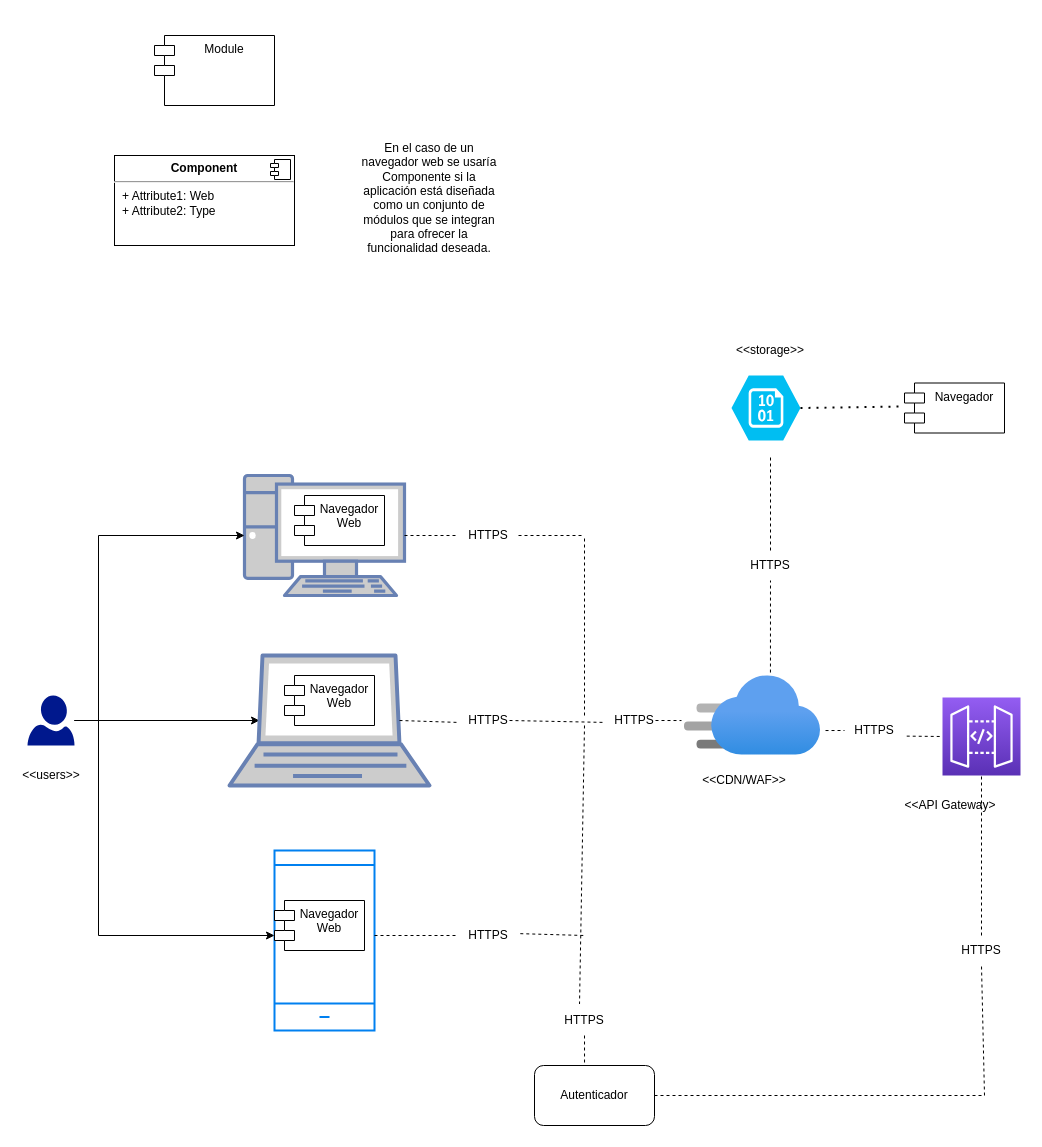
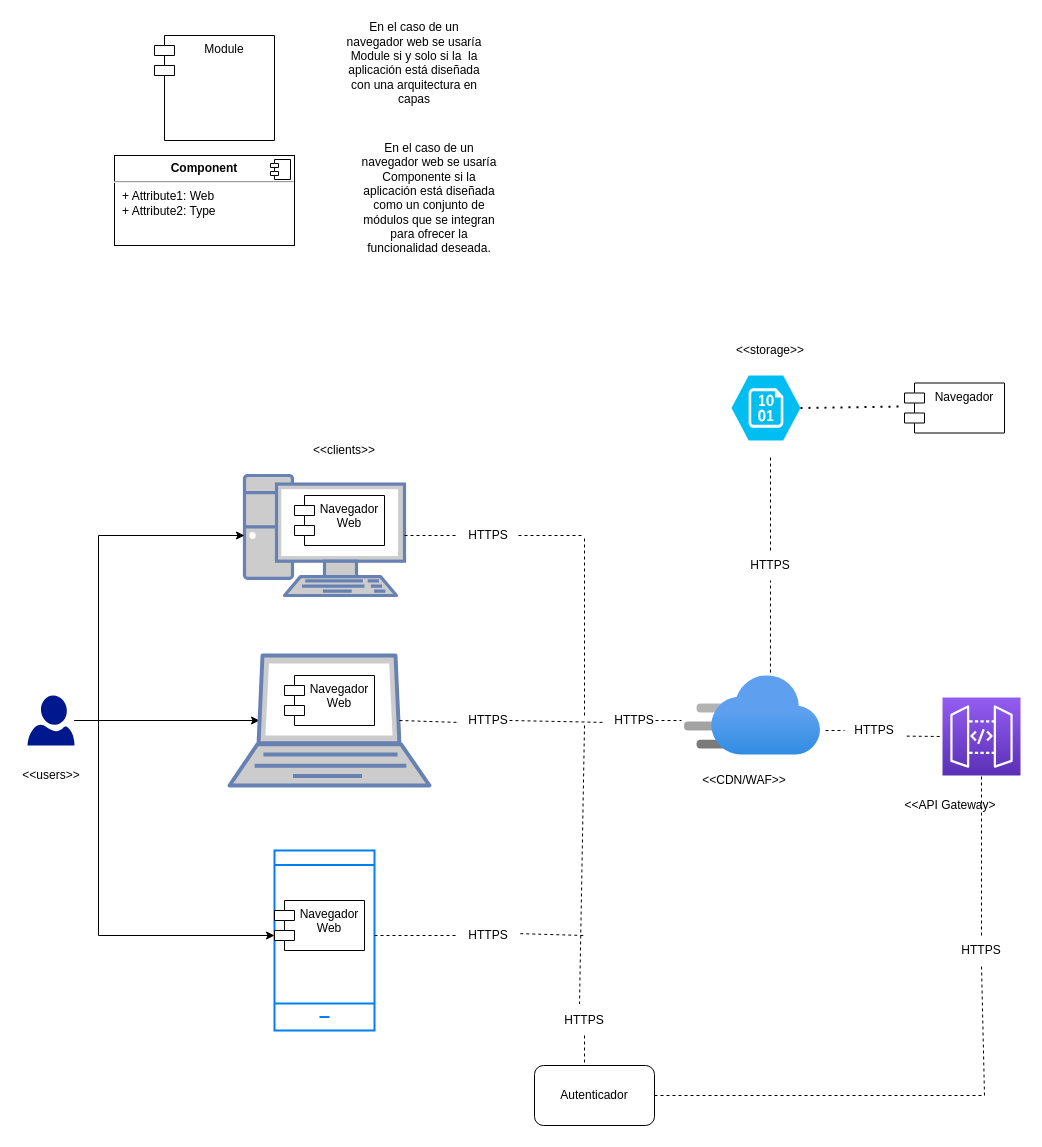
  <mxCell id="0" />
  <mxCell id="1" parent="0" />
  <mxCell id="2" value="" style="fontColor=#0066CC;verticalAlign=top;verticalLabelPosition=bottom;labelPosition=center;align=center;html=1;outlineConnect=0;fillColor=#CCCCCC;strokeColor=#6881B3;gradientColor=none;gradientDirection=north;strokeWidth=2;shape=mxgraph.networks.pc;" vertex="1" parent="1"><mxGeometry x="244" y="475" width="160" height="120" as="geometry" /></mxCell>
  <mxCell id="3" value="" style="html=1;verticalLabelPosition=bottom;align=center;labelBackgroundColor=#ffffff;verticalAlign=top;strokeWidth=2;strokeColor=#0080F0;shadow=0;dashed=0;shape=mxgraph.ios7.icons.smartphone;" vertex="1" parent="1"><mxGeometry x="274" y="850" width="100" height="180" as="geometry" /></mxCell>
  <mxCell id="4" value="Navegador&lt;br&gt;Web" style="shape=module;align=left;spacingLeft=20;align=center;verticalAlign=top;whiteSpace=wrap;html=1;" vertex="1" parent="1"><mxGeometry x="294" y="495" width="90" height="50" as="geometry" /></mxCell>
- <mxCell id="5" value="Module" style="shape=module;align=left;spacingLeft=20;align=center;verticalAlign=top;whiteSpace=wrap;html=1;" vertex="1" parent="1"><mxGeometry x="154" y="35" width="120" height="70" as="geometry" /></mxCell>
+ <mxCell id="5" value="Module" style="shape=module;align=left;spacingLeft=20;align=center;verticalAlign=top;whiteSpace=wrap;html=1;" vertex="1" parent="1"><mxGeometry x="154" y="35" width="120" height="105" as="geometry" /></mxCell>
  <mxCell id="6" value="&lt;p style=&quot;margin:0px;margin-top:6px;text-align:center;&quot;&gt;&lt;b&gt;Component&lt;/b&gt;&lt;/p&gt;&lt;hr/&gt;&lt;p style=&quot;margin:0px;margin-left:8px;&quot;&gt;+ Attribute1: Web&lt;br/&gt;+ Attribute2: Type&lt;/p&gt;" style="align=left;overflow=fill;html=1;dropTarget=0;whiteSpace=wrap;" vertex="1" parent="1"><mxGeometry x="114" y="155" width="180" height="90" as="geometry" /></mxCell>
  <mxCell id="7" value="" style="shape=component;jettyWidth=8;jettyHeight=4;" vertex="1" parent="6"><mxGeometry x="1" width="20" height="20" relative="1" as="geometry"><mxPoint x="-24" y="4" as="offset" /></mxGeometry></mxCell>
+ <mxCell id="8" value="En el caso de un navegador web se usaría Module si y solo si la&amp;nbsp; la aplicación está diseñada con una arquitectura en capas&lt;br&gt;&amp;nbsp;" style="text;html=1;strokeColor=none;fillColor=none;align=center;verticalAlign=middle;whiteSpace=wrap;rounded=0;" vertex="1" parent="1"><mxGeometry x="344" y="20" width="140" height="100" as="geometry" /></mxCell>
  <mxCell id="9" value="En el caso de un navegador web se usaría Componente&amp;nbsp;si la aplicación está diseñada como un conjunto de módulos que se integran para ofrecer la funcionalidad deseada.&lt;br&gt;&amp;nbsp;" style="text;html=1;strokeColor=none;fillColor=none;align=center;verticalAlign=middle;whiteSpace=wrap;rounded=0;" vertex="1" parent="1"><mxGeometry x="359" y="155" width="140" height="100" as="geometry" /></mxCell>
  <mxCell id="10" value="Navegador Web" style="shape=module;align=left;spacingLeft=20;align=center;verticalAlign=top;whiteSpace=wrap;html=1;" vertex="1" parent="1"><mxGeometry x="274" y="900" width="90" height="50" as="geometry" /></mxCell>
  <mxCell id="11" style="edgeStyle=orthogonalEdgeStyle;rounded=0;orthogonalLoop=1;jettySize=auto;html=1;entryX=0.15;entryY=0.5;entryDx=0;entryDy=0;entryPerimeter=0;" edge="1" parent="1" source="14" target="16"><mxGeometry relative="1" as="geometry"><Array as="points"><mxPoint x="98" y="720" /></Array></mxGeometry></mxCell>
  <mxCell id="12" style="edgeStyle=orthogonalEdgeStyle;rounded=0;orthogonalLoop=1;jettySize=auto;html=1;entryX=0;entryY=0.5;entryDx=0;entryDy=0;entryPerimeter=0;" edge="1" parent="1" source="14" target="2"><mxGeometry relative="1" as="geometry"><Array as="points"><mxPoint x="98" y="535" /></Array></mxGeometry></mxCell>
  <mxCell id="13" style="edgeStyle=orthogonalEdgeStyle;rounded=0;orthogonalLoop=1;jettySize=auto;html=1;entryX=0;entryY=0;entryDx=0;entryDy=35;entryPerimeter=0;" edge="1" parent="1" source="14" target="10"><mxGeometry relative="1" as="geometry"><Array as="points"><mxPoint x="98" y="935" /></Array></mxGeometry></mxCell>
  <mxCell id="14" value="" style="sketch=0;aspect=fixed;pointerEvents=1;shadow=0;dashed=0;html=1;strokeColor=none;labelPosition=center;verticalLabelPosition=bottom;verticalAlign=top;align=center;fillColor=#00188D;shape=mxgraph.azure.user" vertex="1" parent="1"><mxGeometry x="27" y="695" width="47" height="50" as="geometry" /></mxCell>
  <mxCell id="15" value="&amp;lt;&amp;lt;users&amp;gt;&amp;gt;" style="text;html=1;strokeColor=none;fillColor=none;align=center;verticalAlign=middle;whiteSpace=wrap;rounded=0;" vertex="1" parent="1"><mxGeometry x="20.5" y="760" width="60" height="30" as="geometry" /></mxCell>
  <mxCell id="16" value="" style="fontColor=#0066CC;verticalAlign=top;verticalLabelPosition=bottom;labelPosition=center;align=center;html=1;outlineConnect=0;fillColor=#CCCCCC;strokeColor=#6881B3;gradientColor=none;gradientDirection=north;strokeWidth=2;shape=mxgraph.networks.laptop;" vertex="1" parent="1"><mxGeometry x="229" y="655" width="200" height="130" as="geometry" /></mxCell>
  <mxCell id="17" value="Navegador&lt;br&gt;Web" style="shape=module;align=left;spacingLeft=20;align=center;verticalAlign=top;whiteSpace=wrap;html=1;" vertex="1" parent="1"><mxGeometry x="284" y="675" width="90" height="50" as="geometry" /></mxCell>
+ <mxCell id="18" value="&amp;lt;&amp;lt;clients&amp;gt;&amp;gt;" style="text;html=1;strokeColor=none;fillColor=none;align=center;verticalAlign=middle;whiteSpace=wrap;rounded=0;" vertex="1" parent="1"><mxGeometry x="314" y="435" width="60" height="30" as="geometry" /></mxCell>
  <mxCell id="19" value="" style="image;aspect=fixed;html=1;points=[];align=center;fontSize=12;image=img/lib/azure2/networking/CDN_Profiles.svg;" vertex="1" parent="1"><mxGeometry x="684" y="675" width="136" height="80" as="geometry" /></mxCell>
  <mxCell id="20" value="" style="endArrow=none;dashed=1;html=1;rounded=0;exitX=1;exitY=0.5;exitDx=0;exitDy=0;exitPerimeter=0;" edge="1" parent="1" source="26"><mxGeometry width="50" height="50" relative="1" as="geometry"><mxPoint x="574" y="615" as="sourcePoint" /><mxPoint x="584" y="535" as="targetPoint" /></mxGeometry></mxCell>
  <mxCell id="21" value="" style="endArrow=none;dashed=1;html=1;rounded=0;" edge="1" parent="1"><mxGeometry width="50" height="50" relative="1" as="geometry"><mxPoint x="584" y="715" as="sourcePoint" /><mxPoint x="584" y="535" as="targetPoint" /></mxGeometry></mxCell>
  <mxCell id="22" value="" style="endArrow=none;dashed=1;html=1;rounded=0;exitX=0.85;exitY=0.5;exitDx=0;exitDy=0;exitPerimeter=0;entryX=-0.022;entryY=0.563;entryDx=0;entryDy=0;entryPerimeter=0;" edge="1" parent="1" source="36" target="19"><mxGeometry width="50" height="50" relative="1" as="geometry"><mxPoint x="594" y="755" as="sourcePoint" /><mxPoint x="624" y="720" as="targetPoint" /></mxGeometry></mxCell>
  <mxCell id="23" value="" style="endArrow=none;dashed=1;html=1;rounded=0;exitX=1.03;exitY=0.439;exitDx=0;exitDy=0;exitPerimeter=0;" edge="1" parent="1" source="30"><mxGeometry width="50" height="50" relative="1" as="geometry"><mxPoint x="409" y="730" as="sourcePoint" /><mxPoint x="584" y="935" as="targetPoint" /></mxGeometry></mxCell>
  <mxCell id="24" value="" style="endArrow=none;dashed=1;html=1;rounded=0;entryX=0.417;entryY=-0.05;entryDx=0;entryDy=0;entryPerimeter=0;" edge="1" parent="1" source="42" target="39"><mxGeometry width="50" height="50" relative="1" as="geometry"><mxPoint x="584" y="725" as="sourcePoint" /><mxPoint x="584" y="1115" as="targetPoint" /></mxGeometry></mxCell>
  <mxCell id="25" value="" style="endArrow=none;dashed=1;html=1;rounded=0;exitX=1;exitY=0.5;exitDx=0;exitDy=0;exitPerimeter=0;" edge="1" parent="1" source="2" target="26"><mxGeometry width="50" height="50" relative="1" as="geometry"><mxPoint x="404" y="535" as="sourcePoint" /><mxPoint x="584" y="535" as="targetPoint" /></mxGeometry></mxCell>
  <mxCell id="26" value="HTTPS" style="text;html=1;strokeColor=none;fillColor=none;align=center;verticalAlign=middle;whiteSpace=wrap;rounded=0;" vertex="1" parent="1"><mxGeometry x="458" y="520" width="60" height="30" as="geometry" /></mxCell>
  <mxCell id="27" value="" style="endArrow=none;dashed=1;html=1;rounded=0;exitX=0.85;exitY=0.5;exitDx=0;exitDy=0;exitPerimeter=0;entryX=-0.022;entryY=0.563;entryDx=0;entryDy=0;entryPerimeter=0;" edge="1" parent="1" source="16" target="28"><mxGeometry width="50" height="50" relative="1" as="geometry"><mxPoint x="399" y="720" as="sourcePoint" /><mxPoint x="631" y="720" as="targetPoint" /></mxGeometry></mxCell>
  <mxCell id="28" value="HTTPS" style="text;html=1;strokeColor=none;fillColor=none;align=center;verticalAlign=middle;whiteSpace=wrap;rounded=0;" vertex="1" parent="1"><mxGeometry x="458" y="705" width="60" height="30" as="geometry" /></mxCell>
  <mxCell id="29" value="" style="endArrow=none;dashed=1;html=1;rounded=0;" edge="1" parent="1" target="30"><mxGeometry width="50" height="50" relative="1" as="geometry"><mxPoint x="374" y="935" as="sourcePoint" /><mxPoint x="584" y="929" as="targetPoint" /></mxGeometry></mxCell>
  <mxCell id="30" value="HTTPS" style="text;html=1;strokeColor=none;fillColor=none;align=center;verticalAlign=middle;whiteSpace=wrap;rounded=0;" vertex="1" parent="1"><mxGeometry x="458" y="920" width="60" height="30" as="geometry" /></mxCell>
  <mxCell id="31" value="&amp;lt;&amp;lt;CDN/WAF&amp;gt;&amp;gt;" style="text;html=1;strokeColor=none;fillColor=none;align=center;verticalAlign=middle;whiteSpace=wrap;rounded=0;" vertex="1" parent="1"><mxGeometry x="714" y="765" width="60" height="30" as="geometry" /></mxCell>
  <mxCell id="32" value="" style="sketch=0;points=[[0,0,0],[0.25,0,0],[0.5,0,0],[0.75,0,0],[1,0,0],[0,1,0],[0.25,1,0],[0.5,1,0],[0.75,1,0],[1,1,0],[0,0.25,0],[0,0.5,0],[0,0.75,0],[1,0.25,0],[1,0.5,0],[1,0.75,0]];outlineConnect=0;fontColor=#232F3E;gradientColor=#945DF2;gradientDirection=north;fillColor=#5A30B5;strokeColor=#ffffff;dashed=0;verticalLabelPosition=bottom;verticalAlign=top;align=center;html=1;fontSize=12;fontStyle=0;aspect=fixed;shape=mxgraph.aws4.resourceIcon;resIcon=mxgraph.aws4.api_gateway;" vertex="1" parent="1"><mxGeometry x="942" y="697" width="78" height="78" as="geometry" /></mxCell>
  <mxCell id="33" value="&amp;lt;&amp;lt;API Gateway&amp;gt;" style="text;html=1;strokeColor=none;fillColor=none;align=center;verticalAlign=middle;whiteSpace=wrap;rounded=0;" vertex="1" parent="1"><mxGeometry x="900" y="790" width="100" height="30" as="geometry" /></mxCell>
  <mxCell id="34" value="" style="endArrow=none;dashed=1;html=1;rounded=0;exitX=1.037;exitY=0.688;exitDx=0;exitDy=0;exitPerimeter=0;entryX=0;entryY=0.5;entryDx=0;entryDy=0;entryPerimeter=0;" edge="1" parent="1" source="38" target="32"><mxGeometry width="50" height="50" relative="1" as="geometry"><mxPoint x="519" y="730" as="sourcePoint" /><mxPoint x="671" y="730" as="targetPoint" /></mxGeometry></mxCell>
  <mxCell id="35" value="" style="endArrow=none;dashed=1;html=1;rounded=0;exitX=0.85;exitY=0.5;exitDx=0;exitDy=0;exitPerimeter=0;entryX=-0.022;entryY=0.563;entryDx=0;entryDy=0;entryPerimeter=0;" edge="1" parent="1" source="28" target="36"><mxGeometry width="50" height="50" relative="1" as="geometry"><mxPoint x="509" y="720" as="sourcePoint" /><mxPoint x="661" y="720" as="targetPoint" /></mxGeometry></mxCell>
  <mxCell id="36" value="HTTPS" style="text;html=1;strokeColor=none;fillColor=none;align=center;verticalAlign=middle;whiteSpace=wrap;rounded=0;" vertex="1" parent="1"><mxGeometry x="604" y="705" width="60" height="30" as="geometry" /></mxCell>
  <mxCell id="37" value="" style="endArrow=none;dashed=1;html=1;rounded=0;exitX=1.037;exitY=0.688;exitDx=0;exitDy=0;exitPerimeter=0;entryX=0;entryY=0.5;entryDx=0;entryDy=0;entryPerimeter=0;" edge="1" parent="1" source="19" target="38"><mxGeometry width="50" height="50" relative="1" as="geometry"><mxPoint x="825" y="730" as="sourcePoint" /><mxPoint x="931" y="726" as="targetPoint" /></mxGeometry></mxCell>
  <mxCell id="38" value="HTTPS" style="text;html=1;strokeColor=none;fillColor=none;align=center;verticalAlign=middle;whiteSpace=wrap;rounded=0;" vertex="1" parent="1"><mxGeometry x="844" y="715" width="60" height="30" as="geometry" /></mxCell>
  <mxCell id="39" value="Autenticador" style="whiteSpace=wrap;html=1;rounded=1;" vertex="1" parent="1"><mxGeometry x="534" y="1065" width="120" height="60" as="geometry" /></mxCell>
  <mxCell id="40" value="" style="endArrow=none;dashed=1;html=1;rounded=0;exitX=0.5;exitY=0;exitDx=0;exitDy=0;entryX=0.5;entryY=1;entryDx=0;entryDy=0;entryPerimeter=0;" edge="1" parent="1" source="44" target="32"><mxGeometry width="50" height="50" relative="1" as="geometry"><mxPoint x="530" y="943" as="sourcePoint" /><mxPoint x="994" y="1095" as="targetPoint" /><Array as="points" /></mxGeometry></mxCell>
  <mxCell id="41" value="" style="endArrow=none;dashed=1;html=1;rounded=0;entryX=0.417;entryY=-0.05;entryDx=0;entryDy=0;entryPerimeter=0;" edge="1" parent="1" target="42"><mxGeometry width="50" height="50" relative="1" as="geometry"><mxPoint x="584" y="725" as="sourcePoint" /><mxPoint x="584" y="1062" as="targetPoint" /></mxGeometry></mxCell>
  <mxCell id="42" value="HTTPS" style="text;html=1;strokeColor=none;fillColor=none;align=center;verticalAlign=middle;whiteSpace=wrap;rounded=0;" vertex="1" parent="1"><mxGeometry x="554" y="1005" width="60" height="30" as="geometry" /></mxCell>
  <mxCell id="43" value="" style="endArrow=none;dashed=1;html=1;rounded=0;exitX=1;exitY=0.5;exitDx=0;exitDy=0;entryX=0.5;entryY=1;entryDx=0;entryDy=0;entryPerimeter=0;" edge="1" parent="1" source="39" target="44"><mxGeometry width="50" height="50" relative="1" as="geometry"><mxPoint x="654" y="1095" as="sourcePoint" /><mxPoint x="981" y="775" as="targetPoint" /><Array as="points"><mxPoint x="984" y="1095" /></Array></mxGeometry></mxCell>
  <mxCell id="44" value="HTTPS" style="text;html=1;strokeColor=none;fillColor=none;align=center;verticalAlign=middle;whiteSpace=wrap;rounded=0;" vertex="1" parent="1"><mxGeometry x="951" y="935" width="60" height="30" as="geometry" /></mxCell>
  <mxCell id="45" value="" style="endArrow=none;dashed=1;html=1;rounded=0;exitX=0.5;exitY=0;exitDx=0;exitDy=0;" edge="1" parent="1" source="48"><mxGeometry width="50" height="50" relative="1" as="geometry"><mxPoint x="594" y="725" as="sourcePoint" /><mxPoint x="770" y="455" as="targetPoint" /></mxGeometry></mxCell>
  <mxCell id="46" value="&amp;lt;&amp;lt;storage&amp;gt;&amp;gt;" style="text;html=1;strokeColor=none;fillColor=none;align=center;verticalAlign=middle;whiteSpace=wrap;rounded=0;" vertex="1" parent="1"><mxGeometry x="740" y="335" width="60" height="30" as="geometry" /></mxCell>
  <mxCell id="47" value="" style="endArrow=none;dashed=1;html=1;rounded=0;exitX=0.632;exitY=-0.037;exitDx=0;exitDy=0;exitPerimeter=0;" edge="1" parent="1" source="19" target="48"><mxGeometry width="50" height="50" relative="1" as="geometry"><mxPoint x="770" y="672" as="sourcePoint" /><mxPoint x="770" y="455" as="targetPoint" /></mxGeometry></mxCell>
  <mxCell id="48" value="HTTPS" style="text;html=1;strokeColor=none;fillColor=none;align=center;verticalAlign=middle;whiteSpace=wrap;rounded=0;" vertex="1" parent="1"><mxGeometry x="740" y="550" width="60" height="30" as="geometry" /></mxCell>
  <mxCell id="49" value="" style="endArrow=classic;html=1;rounded=0;exitX=0.94;exitY=0.429;exitDx=0;exitDy=0;exitPerimeter=0;" edge="1" parent="1" source="51"><mxGeometry width="50" height="50" relative="1" as="geometry"><mxPoint x="814" y="405.03" as="sourcePoint" /><mxPoint x="974" y="405" as="targetPoint" /></mxGeometry></mxCell>
  <mxCell id="50" value="" style="verticalLabelPosition=bottom;html=1;verticalAlign=top;align=center;strokeColor=none;fillColor=#00BEF2;shape=mxgraph.azure.storage_blob;" vertex="1" parent="1"><mxGeometry x="731" y="375" width="69" height="65" as="geometry" /></mxCell>
  <mxCell id="51" value="Navegador" style="shape=module;align=left;spacingLeft=20;align=center;verticalAlign=top;whiteSpace=wrap;html=1;" vertex="1" parent="1"><mxGeometry x="904" y="382.5" width="100" height="50" as="geometry" /></mxCell>
  <mxCell id="52" value="" style="endArrow=none;dashed=1;html=1;dashPattern=1 3;strokeWidth=2;rounded=0;entryX=0;entryY=0.47;entryDx=0;entryDy=0;entryPerimeter=0;exitX=1;exitY=0.5;exitDx=0;exitDy=0;exitPerimeter=0;" edge="1" parent="1" source="50" target="51"><mxGeometry width="50" height="50" relative="1" as="geometry"><mxPoint x="704" y="525" as="sourcePoint" /><mxPoint x="754" y="475" as="targetPoint" /></mxGeometry></mxCell>
